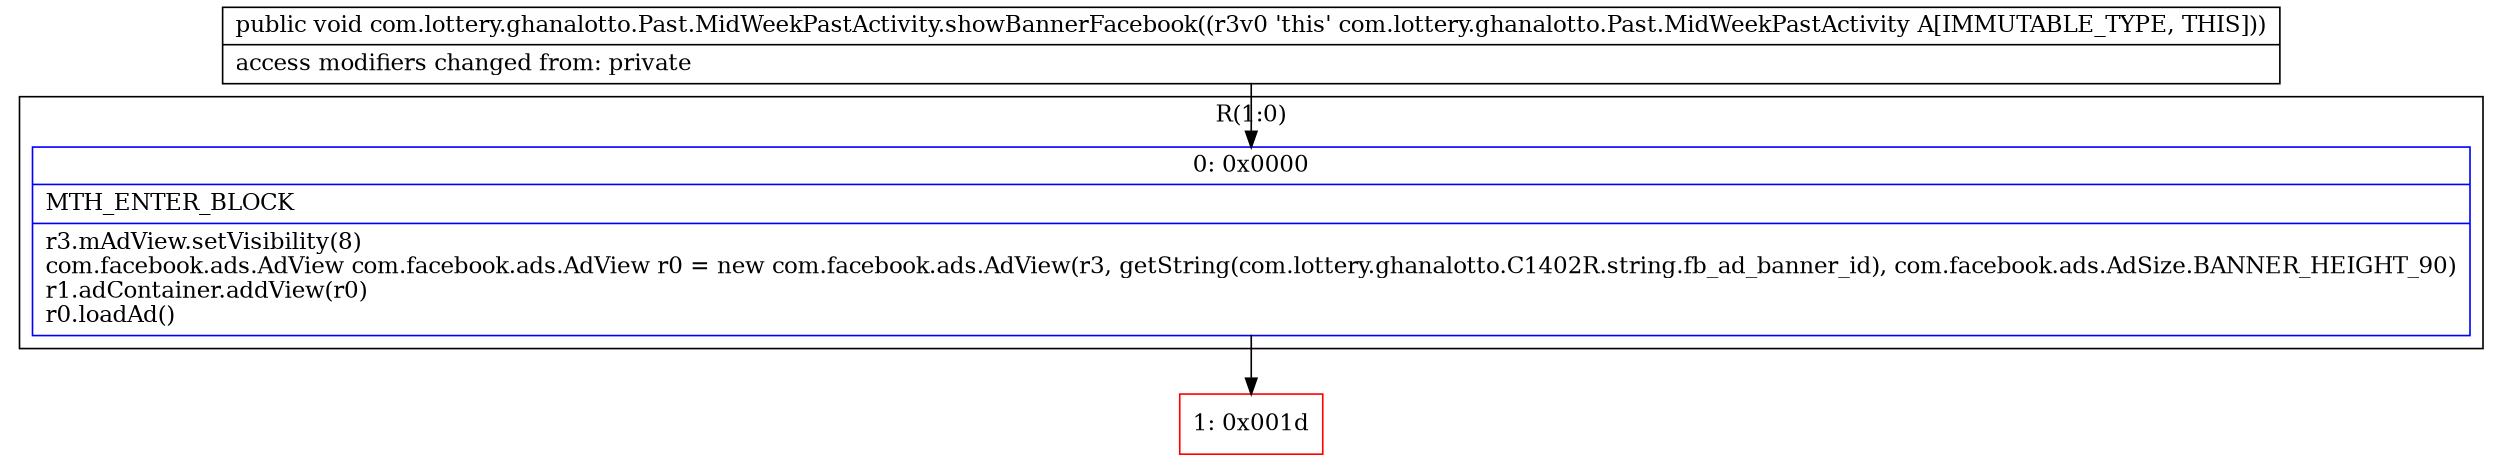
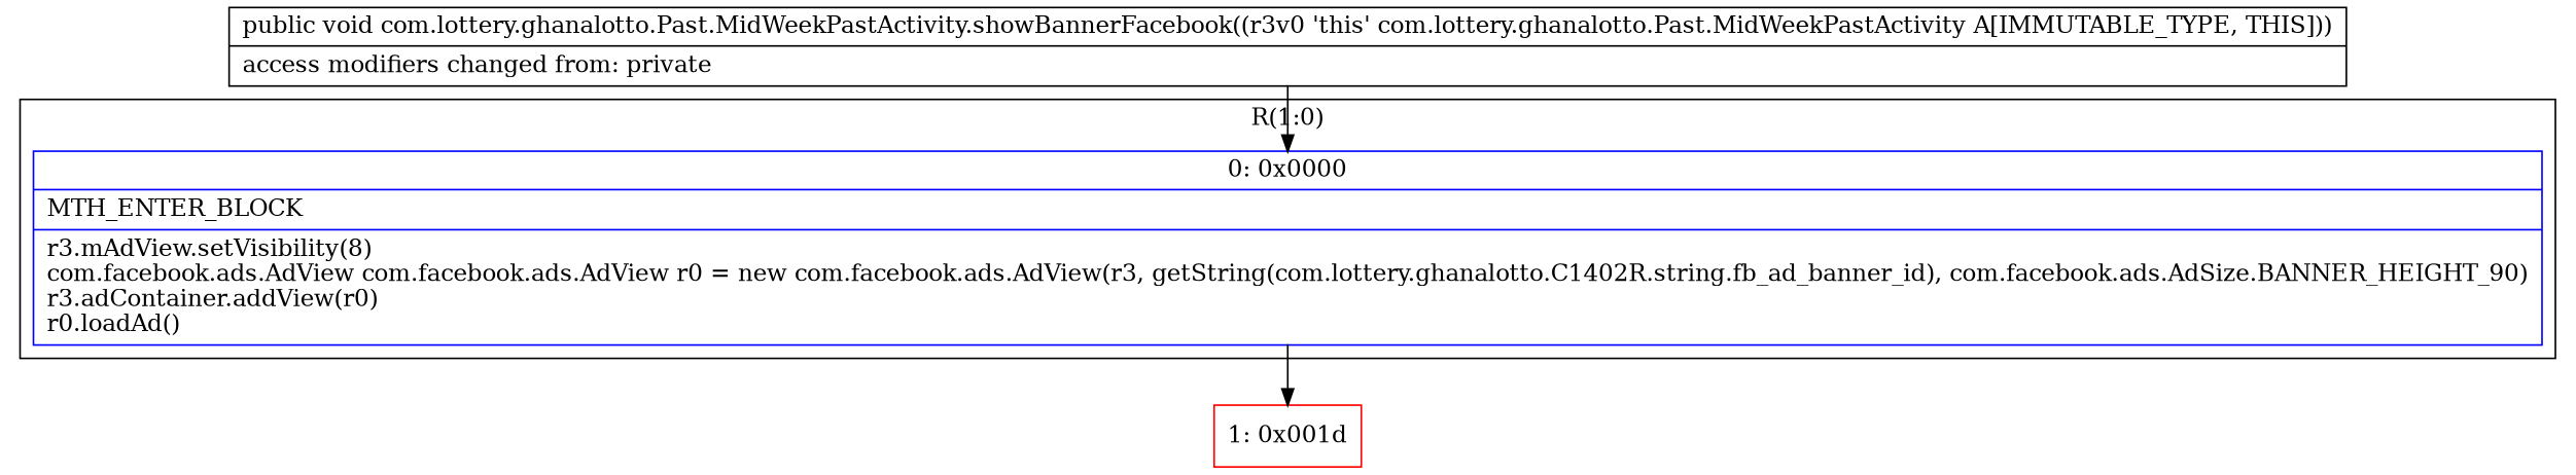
  digraph {
    node [shape=record]
-   n1 [color=blue label="{0\:\ 0x0000|MTH_ENTER_BLOCK\l|r3.mAdView.setVisibility(8)\lcom.facebook.ads.AdView com.facebook.ads.AdView r0 = new com.facebook.ads.AdView(r3, getString(com.lottery.ghanalotto.C1402R.string.fb_ad_banner_id), com.facebook.ads.AdSize.BANNER_HEIGHT_90)\lr1.adContainer.addView(r0)\lr0.loadAd()\l}"]
+   n1 [color=blue label="{0\:\ 0x0000|MTH_ENTER_BLOCK\l|r3.mAdView.setVisibility(8)\lcom.facebook.ads.AdView com.facebook.ads.AdView r0 = new com.facebook.ads.AdView(r3, getString(com.lottery.ghanalotto.C1402R.string.fb_ad_banner_id), com.facebook.ads.AdSize.BANNER_HEIGHT_90)\lr3.adContainer.addView(r0)\lr0.loadAd()\l}"]
    n2 [color=red label="{1\:\ 0x001d}"]
    n3 [label="{public void com.lottery.ghanalotto.Past.MidWeekPastActivity.showBannerFacebook((r3v0 'this' com.lottery.ghanalotto.Past.MidWeekPastActivity A[IMMUTABLE_TYPE, THIS]))  | access modifiers changed from: private\l}"]
    subgraph cluster_1 {
      label="R(1:0)"
      n1
    }
    n1 -> n2
    n3 -> n1
  }
